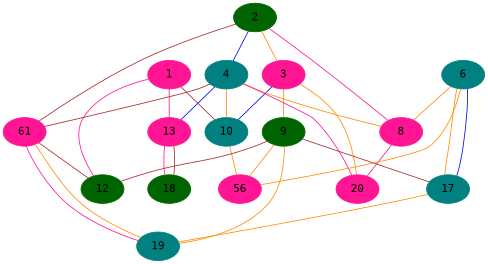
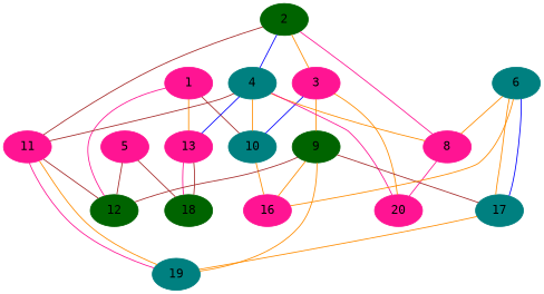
  graph {
    fontname="DejaVu Sans Mono"
    node [color=deeppink fontname="DejaVu Sans Mono" style=filled]
    edge [color=darkorange fontname="DejaVu Sans Mono"]
    10 [color=teal super="+15"]
-   16 [label=56]
+   16
    1
    12 [color=darkgreen]
    13
    18 [color=darkgreen]
    2 [color=darkgreen]
    3
    4 [color=teal super="+7+14"]
    8
-   11 [label=61]
+   11
    9 [color=darkgreen super="+14"]
    20 [super="+7"]
    19 [color=teal super="+15"]
    17 [color=teal]
+   5
    6 [color=teal]
    10 -- 16
    1 -- 10 [color=brown]
    1 -- 12 [color=deeppink]
-   1 -- 13 [color=deeppink]
+   1 -- 13
    13 -- 18 [color=deeppink]
    13 -- 18 [color=brown]
    2 -- 3
    2 -- 4 [color=blue]
    2 -- 8 [color=deeppink]
    2 -- 11 [color=brown]
    3 -- 10 [color=blue]
    3 -- 9
    3 -- 20
    4 -- 10
    4 -- 13 [color=blue]
    4 -- 8
    4 -- 11 [color=brown]
    4 -- 20 [color=deeppink]
    8 -- 20 [color=deeppink]
    11 -- 12 [color=brown]
    11 -- 19 [color=deeppink]
    11 -- 19
    9 -- 16
    9 -- 12 [color=brown]
    9 -- 19
    9 -- 17 [color=brown]
    17 -- 19
+   5 -- 12 [color=brown]
+   5 -- 18 [color=brown]
    6 -- 16
    6 -- 8
    6 -- 17
    6 -- 17 [color=blue]
  }
